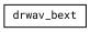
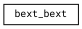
  digraph {
    rankdir=LR
    fontname="Roboto Mono"
-   n1 [color=black fillcolor=white fontname="Roboto Mono" fontsize=10 height=0.2 label=drwav_bext shape=record style=filled width=0.4]
+   n1 [color=black fillcolor=white fontname="Roboto Mono" fontsize=10 height=0.2 label=bext_bext shape=record style=filled width=0.4]
  }
